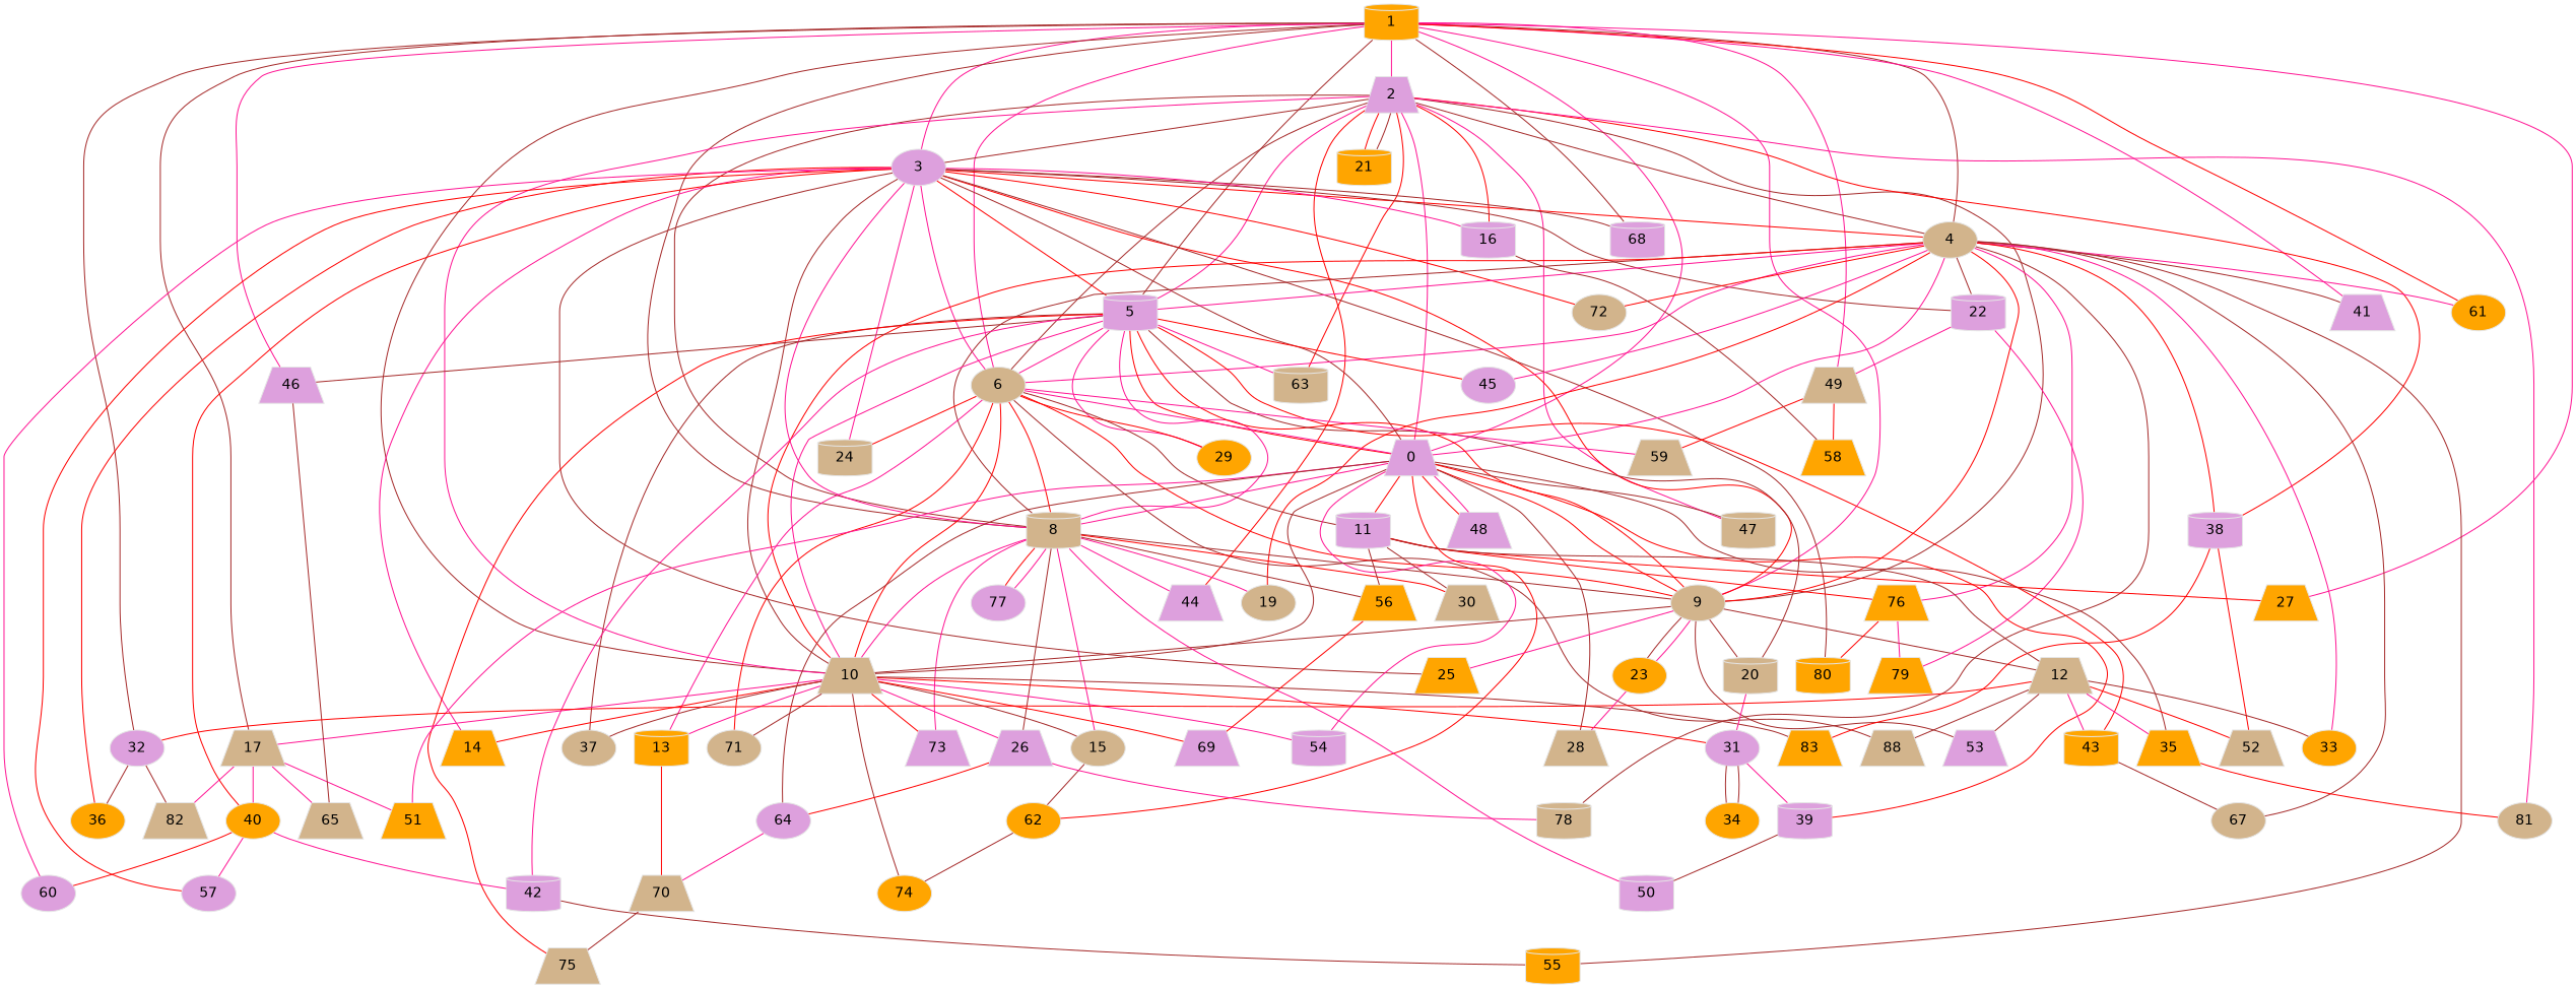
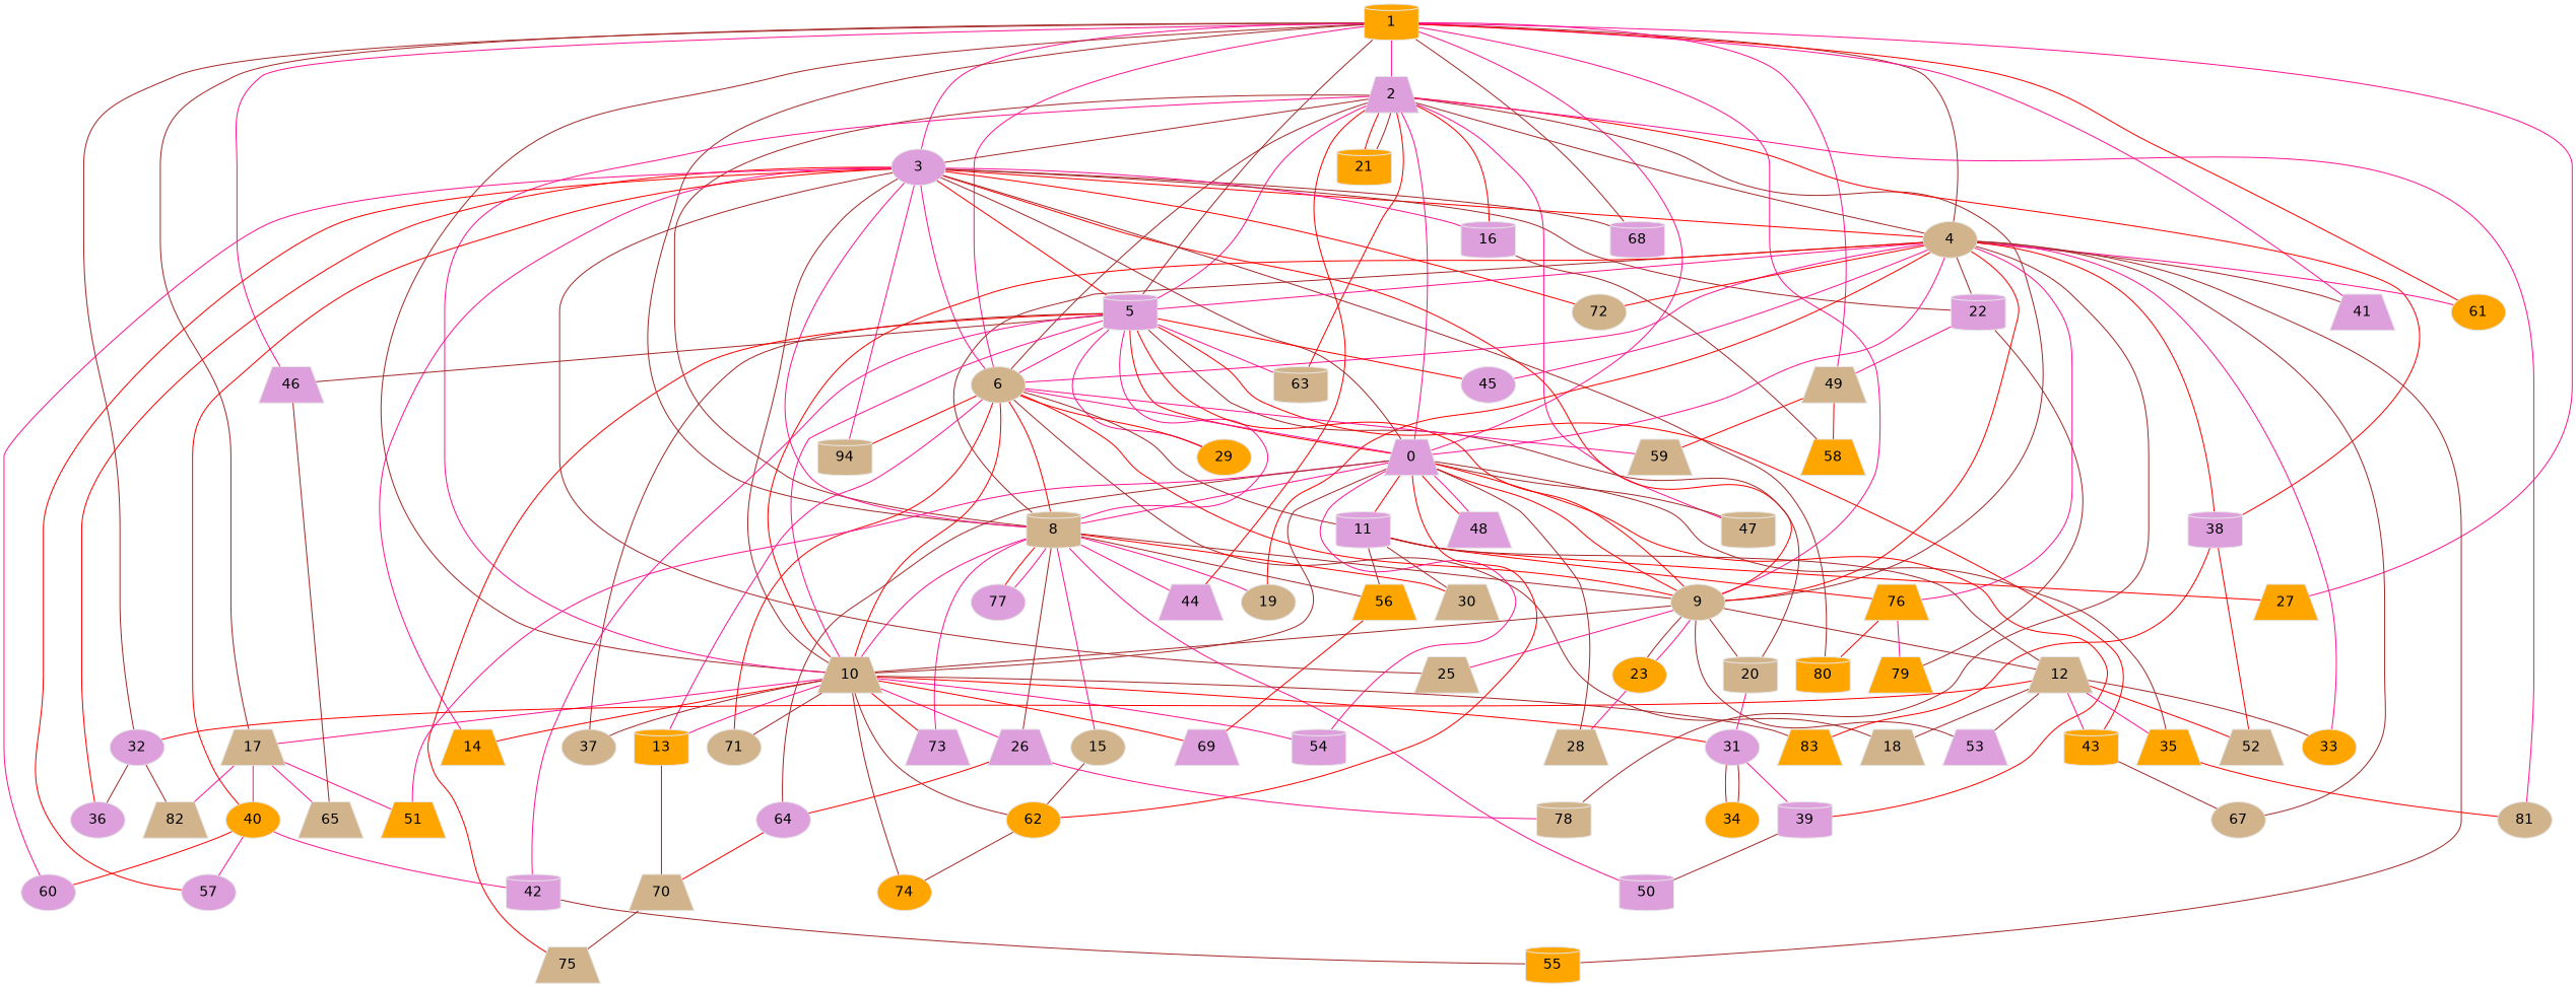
  graph {
    fontname="DejaVu Sans"
    node [color=gray90 fillcolor=tan fontname="DejaVu Sans" shape=trapezium style=filled]
    edge [color=deeppink fontname="DejaVu Sans"]
    1 [fillcolor=orange shape=cylinder]
    2 [fillcolor=plum]
    3 [fillcolor=plum shape=ellipse]
    4 [shape=ellipse]
    5 [fillcolor=plum shape=cylinder]
    6 [shape=ellipse]
    n7 [fillcolor=plum label=0]
    8 [shape=cylinder]
    9 [shape=ellipse]
    10
    17
    27 [fillcolor=orange]
    32 [fillcolor=plum shape=ellipse]
    41 [fillcolor=plum]
    46 [fillcolor=plum]
    49
    61 [fillcolor=orange shape=ellipse]
    68 [fillcolor=plum shape=cylinder]
    16 [fillcolor=plum shape=cylinder]
    21 [fillcolor=orange shape=cylinder]
    38 [fillcolor=plum shape=cylinder]
    44 [fillcolor=plum]
    47 [shape=cylinder]
    63 [shape=cylinder]
    81 [shape=ellipse]
    14 [fillcolor=orange]
    22 [fillcolor=plum shape=cylinder]
-   24 [shape=cylinder]
-   25 [fillcolor=orange]
-   36 [fillcolor=orange shape=ellipse]
+   24 [shape=cylinder label=94]
+   25
+   36 [fillcolor=plum shape=ellipse]
    40 [fillcolor=orange shape=ellipse]
    57 [fillcolor=plum shape=ellipse]
    60 [fillcolor=plum shape=ellipse]
    72 [shape=ellipse]
    80 [fillcolor=orange shape=cylinder]
    19 [shape=ellipse]
    33 [fillcolor=orange shape=ellipse]
    45 [fillcolor=plum shape=ellipse]
    55 [fillcolor=orange shape=cylinder]
    67 [shape=ellipse]
    76 [fillcolor=orange]
    78 [shape=cylinder]
    20 [shape=cylinder]
    29 [fillcolor=orange shape=ellipse]
    37 [shape=ellipse]
    42 [fillcolor=plum shape=cylinder]
    43 [fillcolor=orange shape=cylinder]
    75
    11 [fillcolor=plum shape=cylinder]
    13 [fillcolor=orange shape=cylinder]
-   18 [label=88]
+   18
    59
    71 [shape=ellipse]
    28
    35 [fillcolor=orange]
    39 [fillcolor=plum shape=cylinder]
    48 [fillcolor=plum]
    51 [fillcolor=orange]
    54 [fillcolor=plum shape=cylinder]
    62 [fillcolor=orange shape=ellipse]
    64 [fillcolor=plum shape=ellipse]
    15 [shape=ellipse]
    26 [fillcolor=plum]
    30
    50 [fillcolor=plum shape=cylinder]
    56 [fillcolor=orange]
    73 [fillcolor=plum]
    77 [fillcolor=plum shape=ellipse]
    12
    23 [fillcolor=orange shape=ellipse]
    53 [fillcolor=plum]
    31 [fillcolor=plum shape=ellipse]
    69 [fillcolor=plum]
    74 [fillcolor=orange shape=ellipse]
    83 [fillcolor=orange]
    65
    82
    58 [fillcolor=orange]
    52
    79 [fillcolor=orange]
    70
    34 [fillcolor=orange shape=ellipse]
    1 -- 2
    1 -- 3
    1 -- 4 [color=brown]
    1 -- 5 [color=brown]
    1 -- 6
    1 -- n7
    1 -- 8 [color=brown]
    1 -- 9
    1 -- 10 [color=brown]
    1 -- 17 [color=brown]
    1 -- 27
    1 -- 32 [color=brown]
    1 -- 41
    1 -- 46
    1 -- 49
    1 -- 61 [color=red]
    1 -- 68 [color=brown]
    2 -- 3 [color=brown]
    2 -- 4 [color=brown]
    2 -- 5
    2 -- 6 [color=brown]
    2 -- n7
    2 -- 8 [color=brown]
    2 -- 9 [color=brown]
    2 -- 10
    2 -- 16 [color=red]
    2 -- 21 [color=red]
    2 -- 21 [color=brown]
    2 -- 38 [color=red]
    2 -- 44 [color=red]
    2 -- 47
    2 -- 63 [color=red]
    2 -- 81
    3 -- 4 [color=red]
    3 -- 5 [color=red]
    3 -- 6
    3 -- n7 [color=brown]
    3 -- 8
    3 -- 9 [color=red]
    3 -- 10 [color=brown]
    3 -- 68 [color=brown]
    3 -- 16
    3 -- 14
    3 -- 22 [color=brown]
    3 -- 24
    3 -- 25 [color=brown]
    3 -- 36 [color=red]
    3 -- 40 [color=red]
    3 -- 57 [color=red]
    3 -- 60
    3 -- 72 [color=red]
    3 -- 80 [color=brown]
    4 -- 5
    4 -- 6
    4 -- n7
    4 -- 8 [color=brown]
    4 -- 9 [color=red]
    4 -- 10 [color=red]
    4 -- 41 [color=brown]
    4 -- 61
    4 -- 38 [color=red]
    4 -- 22 [color=brown]
    4 -- 72 [color=red]
    4 -- 19 [color=red]
    4 -- 33
    4 -- 45
    4 -- 55 [color=brown]
    4 -- 67 [color=brown]
    4 -- 76
    4 -- 78 [color=brown]
    5 -- 6
    5 -- n7 [color=red]
    5 -- 8
    5 -- 9 [color=red]
    5 -- 10
    5 -- 46 [color=brown]
    5 -- 63
    5 -- 45 [color=red]
    5 -- 20 [color=brown]
    5 -- 29
    5 -- 37 [color=brown]
    5 -- 42
    5 -- 43 [color=red]
    5 -- 75 [color=red]
    6 -- n7
    6 -- 8 [color=red]
    6 -- 9 [color=red]
    6 -- 10 [color=red]
    6 -- 24 [color=red]
    6 -- 29 [color=red]
    6 -- 11 [color=brown]
    6 -- 13
    6 -- 18 [color=brown]
    6 -- 59
    6 -- 71 [color=red]
    n7 -- 8
    n7 -- 9 [color=red]
    n7 -- 10 [color=brown]
    n7 -- 47 [color=brown]
    n7 -- 11 [color=red]
    n7 -- 28 [color=brown]
    n7 -- 35 [color=brown]
    n7 -- 39 [color=red]
    n7 -- 48 [color=red]
    n7 -- 48
    n7 -- 51
    n7 -- 54
    n7 -- 62 [color=red]
    n7 -- 64 [color=brown]
    8 -- 9 [color=brown]
    8 -- 10
    8 -- 44
    8 -- 19
    8 -- 15
    8 -- 26 [color=brown]
    8 -- 30 [color=red]
    8 -- 50
    8 -- 56 [color=brown]
    8 -- 73
    8 -- 77 [color=red]
    8 -- 77
    9 -- 10 [color=brown]
    9 -- 25
    9 -- 20 [color=brown]
    9 -- 12 [color=brown]
    9 -- 23 [color=brown]
    9 -- 23
    9 -- 53 [color=brown]
    10 -- 17
    10 -- 14 [color=red]
    10 -- 37 [color=brown]
    10 -- 13
    10 -- 71 [color=brown]
    10 -- 54
-   10 -- 15 [color=brown]
+   10 -- 62 [color=brown]
    10 -- 26
    10 -- 73 [color=red]
    10 -- 31 [color=red]
    10 -- 69 [color=red]
    10 -- 74 [color=brown]
    10 -- 83 [color=brown]
    17 -- 40
    17 -- 51
    17 -- 65
    17 -- 82
    32 -- 36 [color=brown]
    32 -- 82 [color=brown]
    46 -- 65 [color=brown]
    49 -- 59 [color=red]
    49 -- 58 [color=red]
    16 -- 58 [color=brown]
    38 -- 83 [color=red]
    38 -- 52 [color=red]
    22 -- 49
-   22 -- 79
+   22 -- 79 [color=brown]
    40 -- 57
    40 -- 60 [color=red]
    40 -- 42
    76 -- 80 [color=red]
    76 -- 79
    20 -- 31
    42 -- 55 [color=brown]
    43 -- 67 [color=brown]
    11 -- 27 [color=red]
    11 -- 76 [color=red]
    11 -- 30 [color=brown]
    11 -- 56 [color=brown]
    11 -- 12 [color=brown]
    13 -- 70 [color=red]
    35 -- 81 [color=red]
    39 -- 50 [color=brown]
    62 -- 74 [color=brown]
-   64 -- 70
+   64 -- 70 [color=red]
    15 -- 62 [color=brown]
    26 -- 78
    26 -- 64 [color=red]
    56 -- 69 [color=red]
    12 -- 32 [color=red]
    12 -- 33 [color=brown]
    12 -- 43
    12 -- 18 [color=brown]
    12 -- 35
    12 -- 53 [color=brown]
    12 -- 52 [color=red]
    23 -- 28
    31 -- 39
    31 -- 34 [color=brown]
    31 -- 34 [color=brown]
    70 -- 75 [color=brown]
  }
